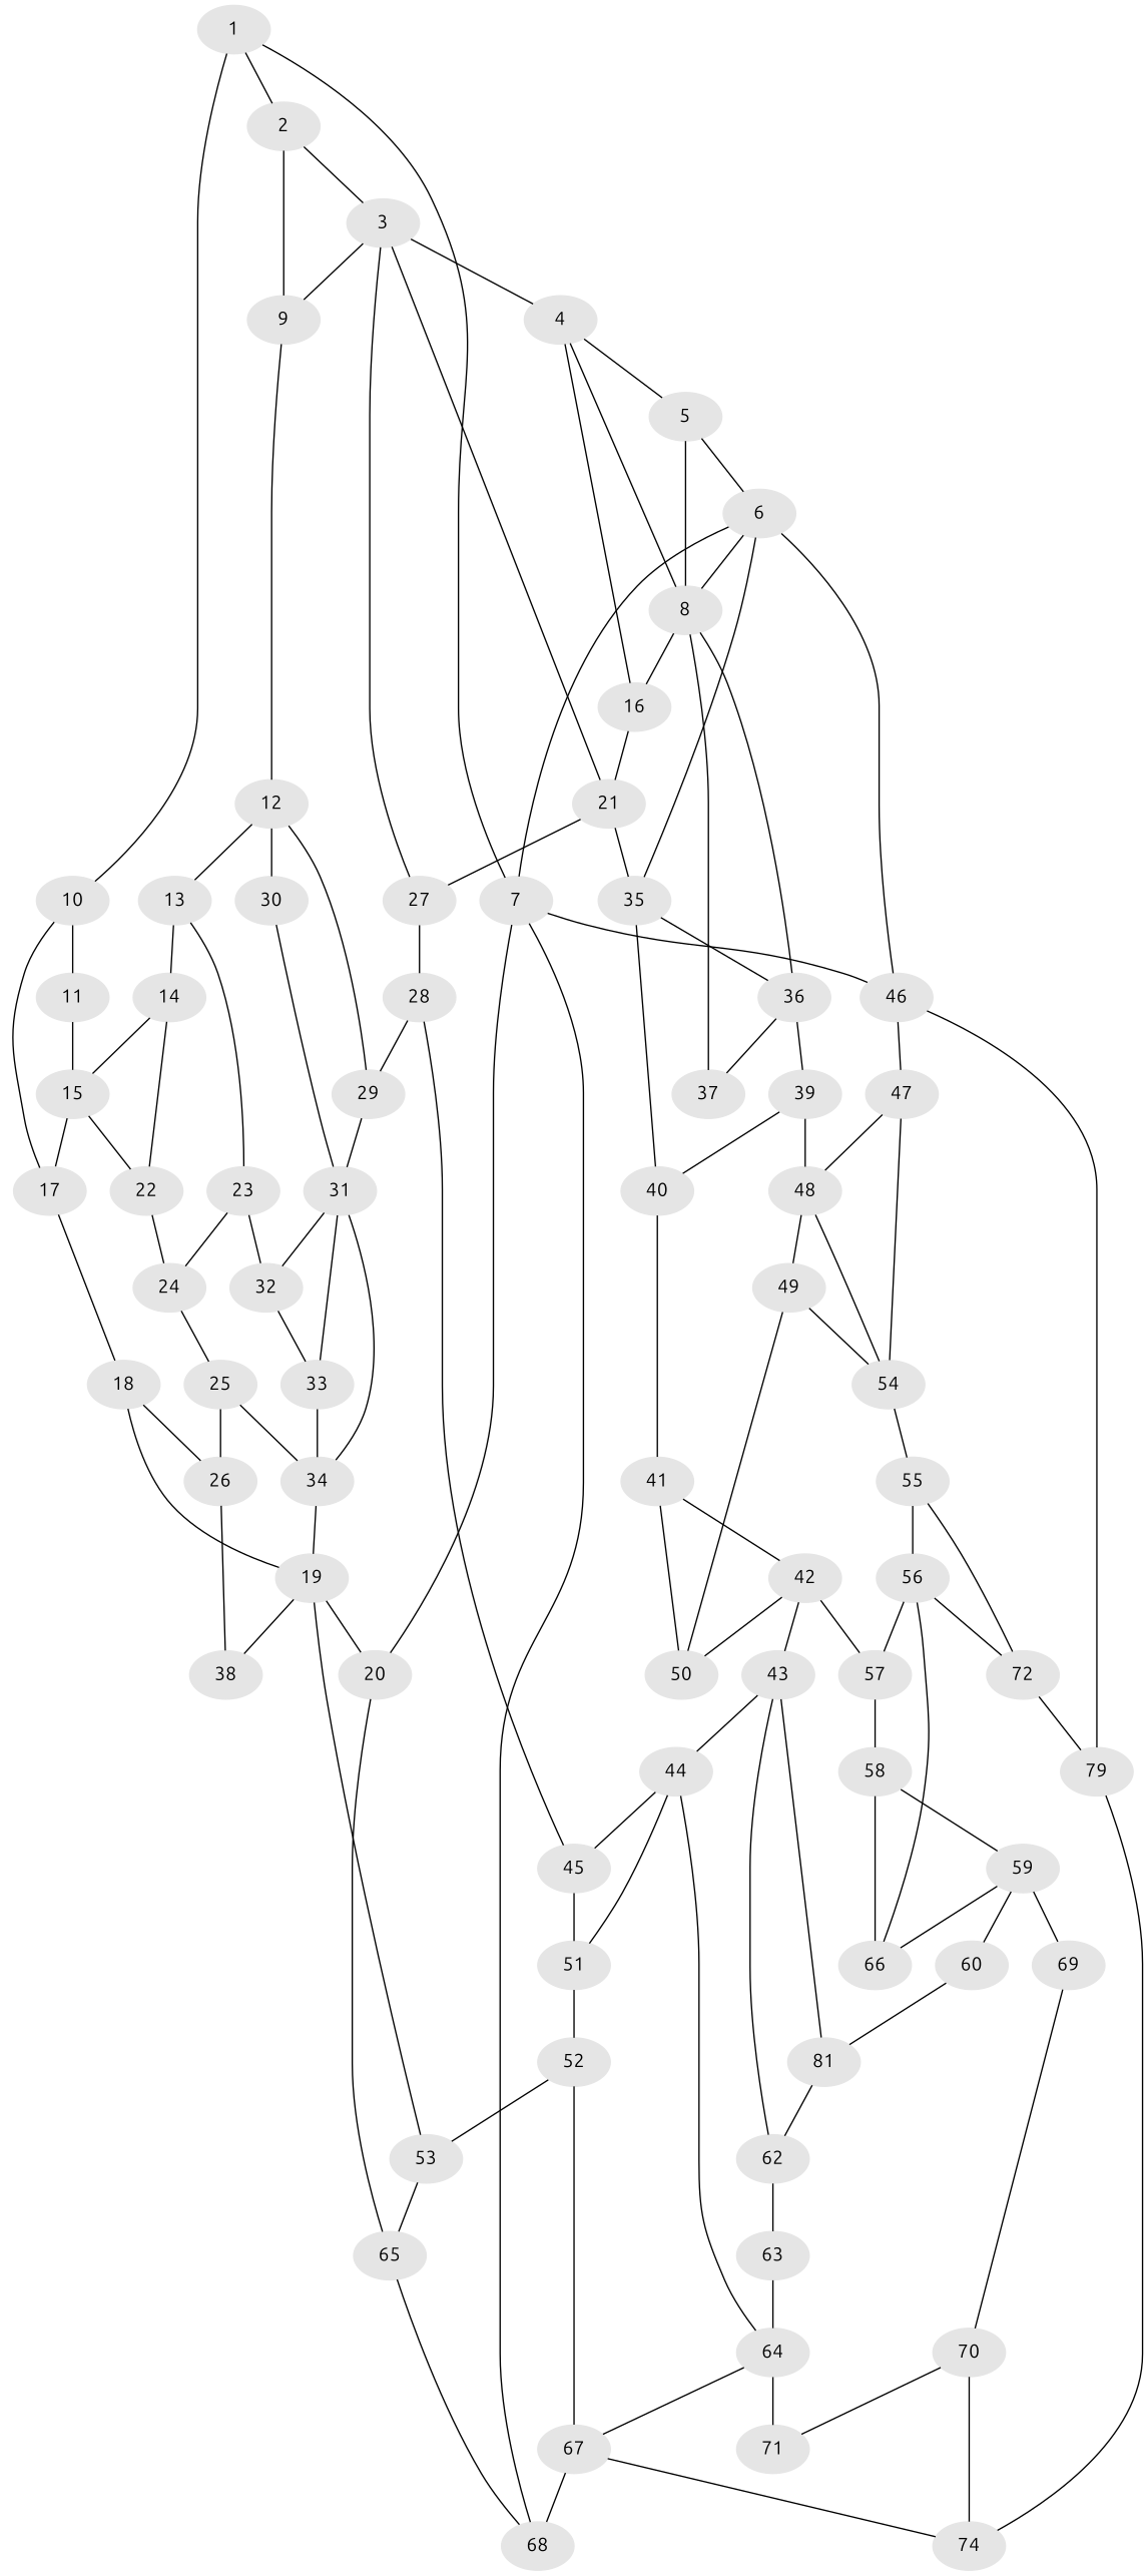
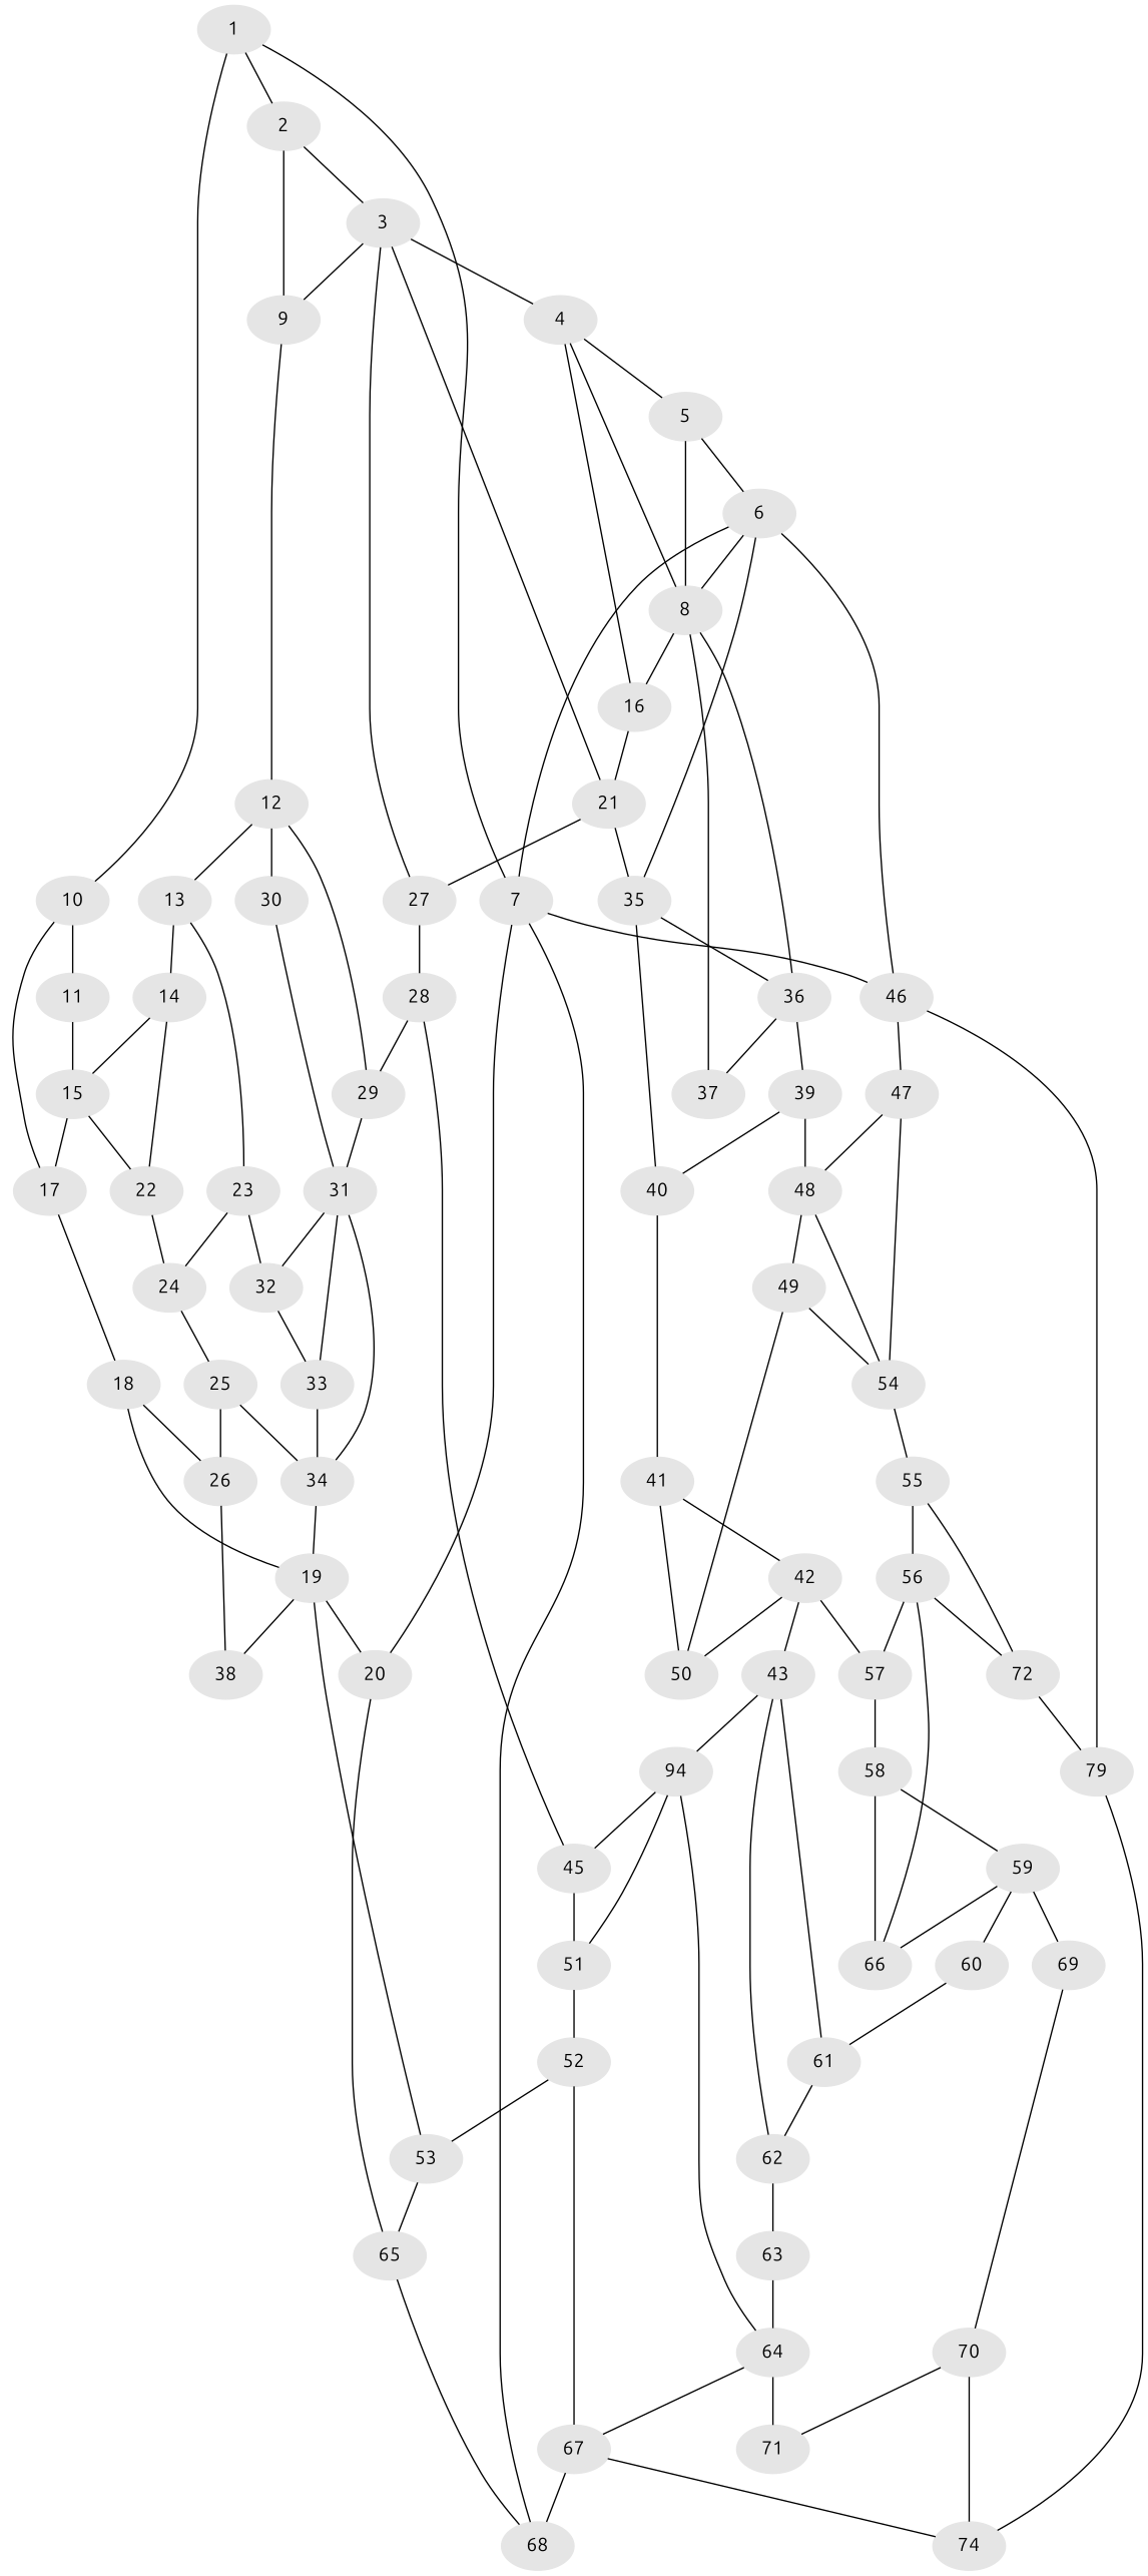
  graph {
    fontname=Ubuntu
    node [color=gray90 fontname=Ubuntu style=filled]
    edge [fontname=Ubuntu weight=1.0]
    1
    2
    7
    10
    3
    9
    46
    20
    68
    11
    17
    4
    21
    27
    12
    5
    8
    16
    35
    28
    6
    36
    37
    47
    n25 [label=79]
    65
    39
    13
    29
    30
    15
    18
    22
    14
    23
    31
    24
    32
    40
    19
    26
    38
    53
    25
    33
    34
    45
    51
    41
    48
    54
    49
    42
    50
    43
    57
-   44
-   61 [label=81]
+   44 [label=94]
+   61
    62
    58
    64
    63
    52
    67
    71
    74
    55
    56
    72
    66
    59
    60
    69
    70
    1 -- 2
    1 -- 7
    1 -- 10 [weight=2.0]
    2 -- 3
    2 -- 9
    7 -- 46
    7 -- 20 [weight=2.0]
    7 -- 68
    10 -- 11 [weight=3.0]
    10 -- 17
    3 -- 9
    3 -- 4 [weight=2.0]
    3 -- 21
    3 -- 27
    9 -- 12
    46 -- 47
    46 -- n25
    20 -- 65 [weight=2.0]
    11 -- 15 [weight=3.0]
    17 -- 18
    4 -- 5
    4 -- 8
    4 -- 16
    21 -- 27
    21 -- 35
    27 -- 28
    12 -- 13 [weight=2.0]
    12 -- 29
    12 -- 30 [weight=2.0]
    5 -- 8
    5 -- 6
    8 -- 16
    8 -- 36
    8 -- 37
    16 -- 21
    35 -- 36
    35 -- 40
    28 -- 29
    28 -- 45
    6 -- 7
    6 -- 46
    6 -- 8
    6 -- 35
    36 -- 37 [weight=2.0]
    36 -- 39 [weight=2.0]
    47 -- 48
    47 -- 54
    n25 -- 74
    65 -- 68
    39 -- 40
    39 -- 48 [weight=2.0]
    13 -- 14 [weight=2.0]
    13 -- 23
    29 -- 31
    30 -- 31
    15 -- 17
    15 -- 22
    18 -- 19
    18 -- 26
    22 -- 24
    14 -- 15
    14 -- 22
    23 -- 24
    23 -- 32
    31 -- 32
    31 -- 33 [weight=2.0]
    31 -- 34
    24 -- 25
    32 -- 33
    40 -- 41
    19 -- 20 [weight=2.0]
    19 -- 38
    19 -- 53
    26 -- 38
    53 -- 65
    25 -- 26
    25 -- 34
    33 -- 34 [weight=3.0]
    34 -- 19
    45 -- 51
    51 -- 52
    41 -- 42
    41 -- 50
    48 -- 54
    48 -- 49
    54 -- 55 [weight=2.0]
    49 -- 54 [weight=2.0]
    49 -- 50
    42 -- 50
    42 -- 43 [weight=2.0]
    42 -- 57
    43 -- 44 [weight=2.0]
    43 -- 61
    43 -- 62
    57 -- 58
    44 -- 45
    44 -- 51
    44 -- 64
    61 -- 62
    62 -- 63
    58 -- 66
    58 -- 59
    64 -- 67
    64 -- 71 [weight=2.0]
    63 -- 64 [weight=2.0]
    52 -- 53
    52 -- 67 [weight=2.0]
    67 -- 68 [weight=2.0]
    67 -- 74
    55 -- 56 [weight=3.0]
    55 -- 72
    56 -- 57
    56 -- 72
    56 -- 66
    72 -- n25
    59 -- 66
    59 -- 60 [weight=2.0]
    59 -- 69 [weight=2.0]
    60 -- 61
    69 -- 70
    70 -- 71
    70 -- 74
  }
